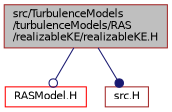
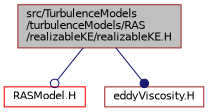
  digraph {
    node [color=brown fontname=Helvetica fontsize=10 shape=record]
    edge [color=midnightblue fontname=Helvetica fontsize=10 labelfontname=Helvetica labelfontsize=10 style=solid]
    n1 [fillcolor=grey75 fontcolor=black height=0.2 label="src/TurbulenceModels\l/turbulenceModels/RAS\l/realizableKE/realizableKE.H" style=filled width=0.4]
    n2 [color=red height=0.2 label="RASModel.H" width=0.4]
-   n3 [height=0.2 label="src.H" width=0.4]
+   n3 [height=0.2 label="eddyViscosity.H" width=0.4]
    n1 -> n2 [arrowhead=odot]
    n1 -> n3 [arrowhead=dot]
  }
